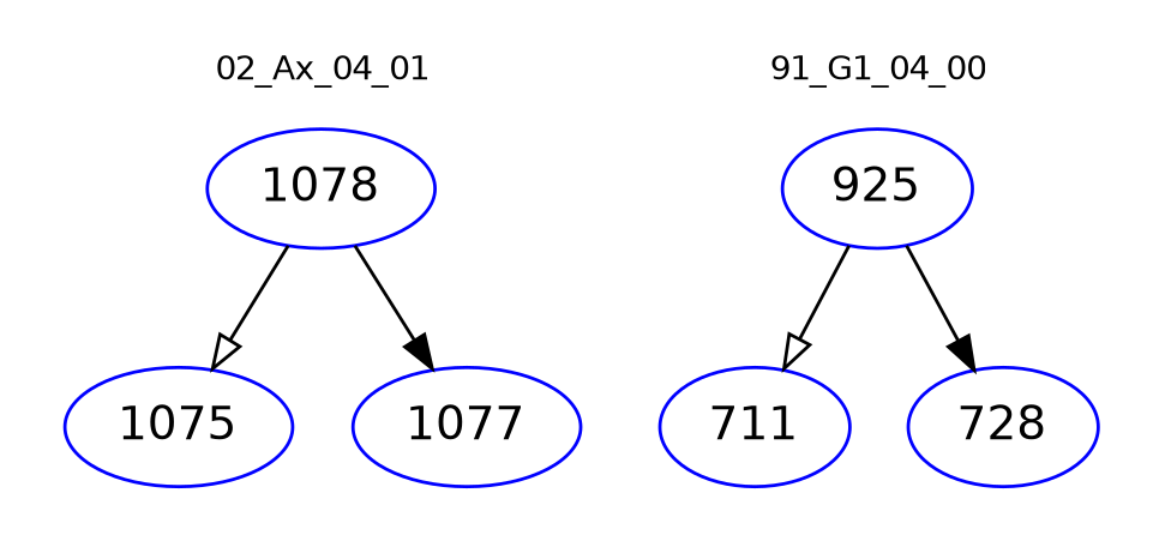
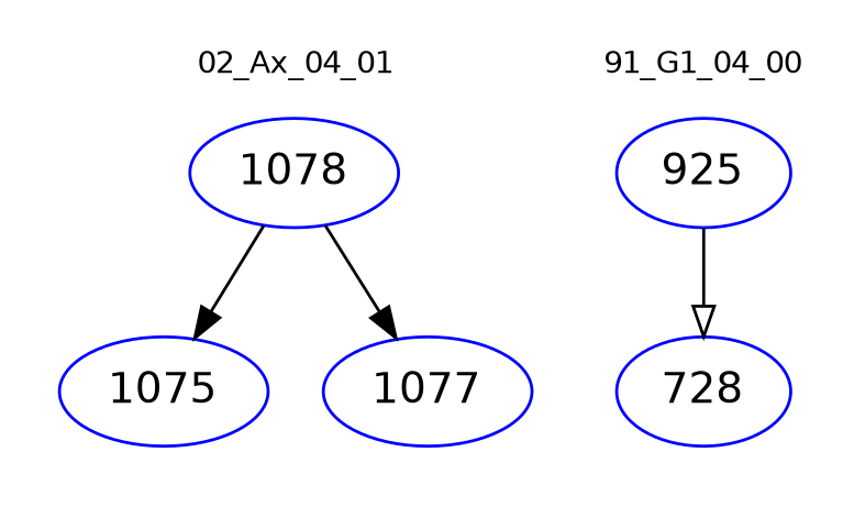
  digraph {
    fontname="DejaVu Sans"
    node [color=blue fontname="DejaVu Sans"]
    edge [arrowhead=normal color=black fontname="DejaVu Sans"]
    n1 [label=1078]
    n2 [label=1075]
    n3 [label=1077]
    n4 [label=925]
-   n5 [label=711]
    n6 [label=728]
    subgraph cluster_1 {
      color=white
      fontsize=10
      label="02_Ax_04_01"
      n1
      n2
      n3
    }
    subgraph cluster_2 {
      color=white
      fontsize=10
      label="91_G1_04_00"
      n4
-     n5
      n6
    }
-   n1 -> n2 [arrowhead=onormal]
+   n1 -> n2
    n1 -> n3
-   n4 -> n5 [arrowhead=onormal]
-   n4 -> n6
+   n4 -> n6 [arrowhead=onormal]
  }
